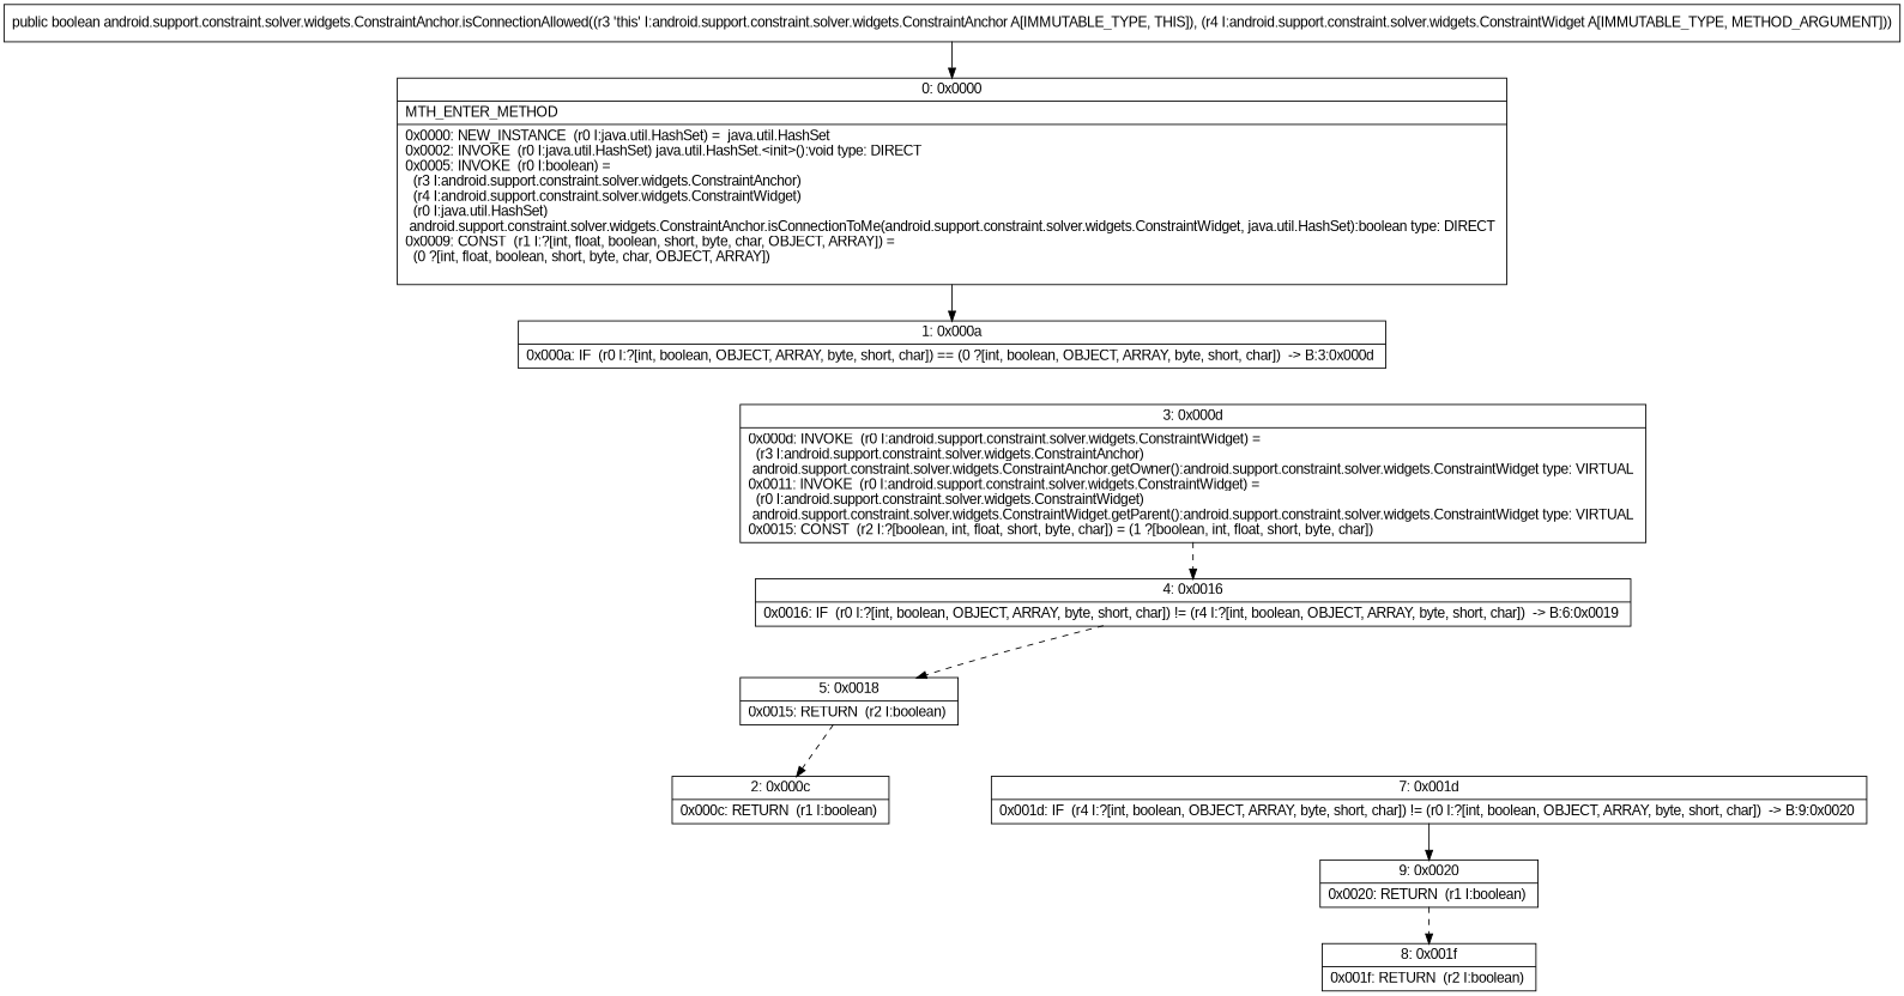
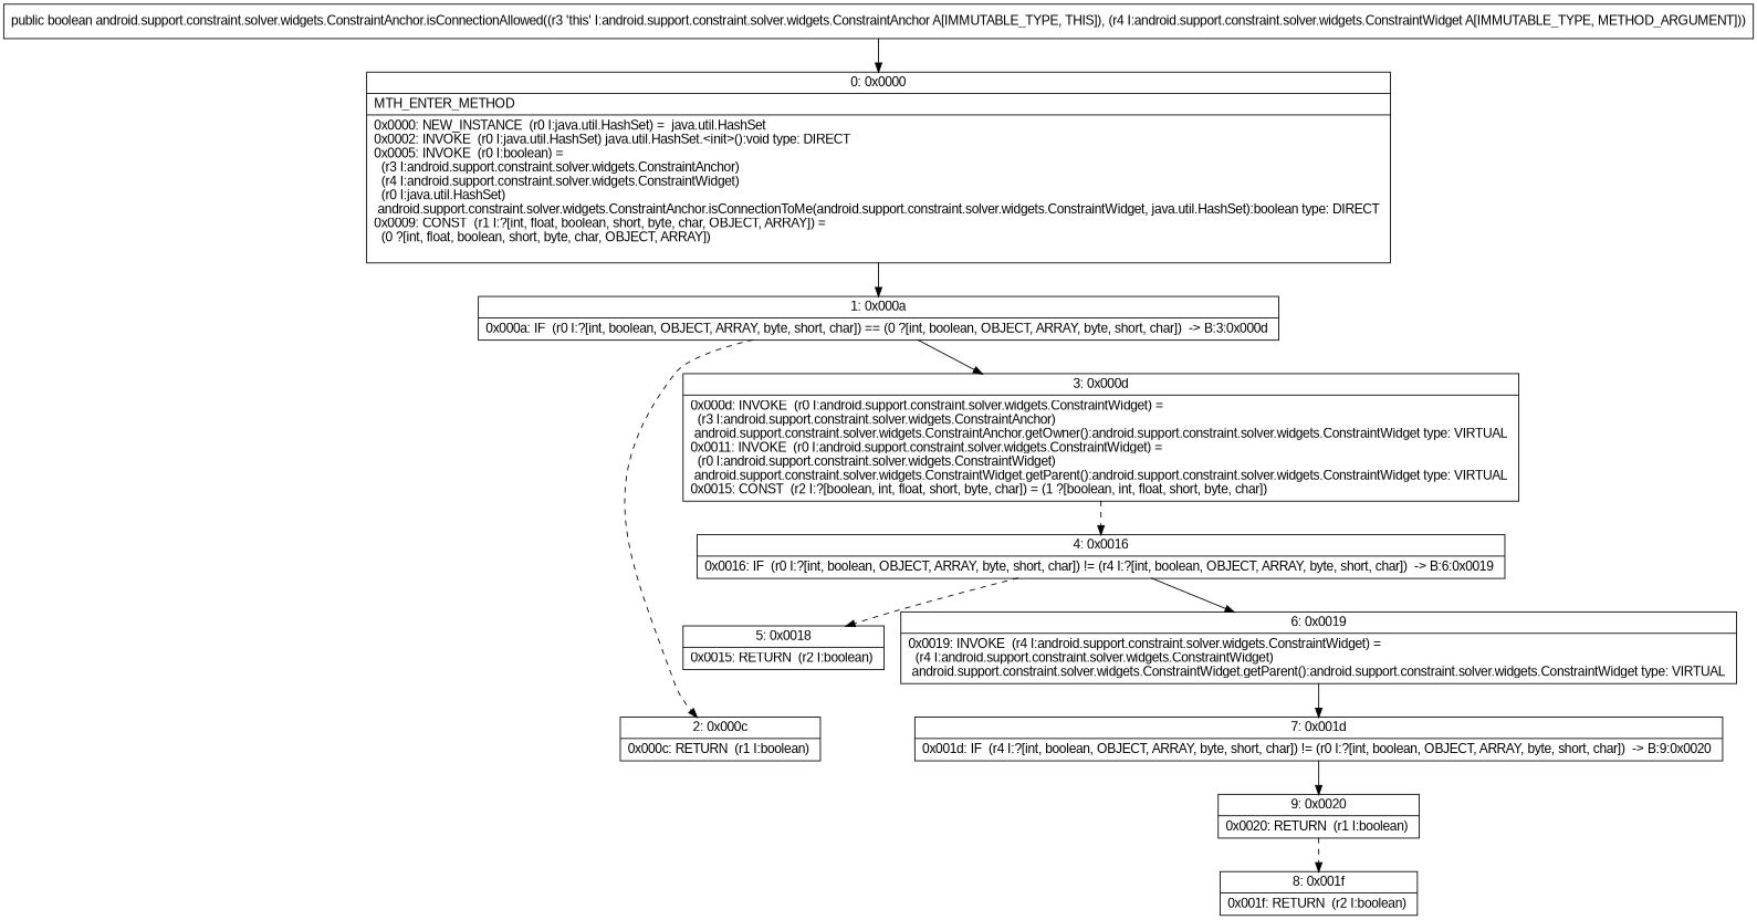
  digraph {
    fontname="Liberation Sans"
    node [fontname="Liberation Sans" shape=record]
    edge [fontname="Liberation Sans"]
    n1 [label="{0\:\ 0x0000|MTH_ENTER_METHOD\l|0x0000: NEW_INSTANCE  (r0 I:java.util.HashSet) =  java.util.HashSet \l0x0002: INVOKE  (r0 I:java.util.HashSet) java.util.HashSet.\<init\>():void type: DIRECT \l0x0005: INVOKE  (r0 I:boolean) = \l  (r3 I:android.support.constraint.solver.widgets.ConstraintAnchor)\l  (r4 I:android.support.constraint.solver.widgets.ConstraintWidget)\l  (r0 I:java.util.HashSet)\l android.support.constraint.solver.widgets.ConstraintAnchor.isConnectionToMe(android.support.constraint.solver.widgets.ConstraintWidget, java.util.HashSet):boolean type: DIRECT \l0x0009: CONST  (r1 I:?[int, float, boolean, short, byte, char, OBJECT, ARRAY]) = \l  (0 ?[int, float, boolean, short, byte, char, OBJECT, ARRAY])\l \l}"]
    n2 [label="{1\:\ 0x000a|0x000a: IF  (r0 I:?[int, boolean, OBJECT, ARRAY, byte, short, char]) == (0 ?[int, boolean, OBJECT, ARRAY, byte, short, char])  \-\> B:3:0x000d \l}"]
    n3 [label="{2\:\ 0x000c|0x000c: RETURN  (r1 I:boolean) \l}"]
    n4 [label="{3\:\ 0x000d|0x000d: INVOKE  (r0 I:android.support.constraint.solver.widgets.ConstraintWidget) = \l  (r3 I:android.support.constraint.solver.widgets.ConstraintAnchor)\l android.support.constraint.solver.widgets.ConstraintAnchor.getOwner():android.support.constraint.solver.widgets.ConstraintWidget type: VIRTUAL \l0x0011: INVOKE  (r0 I:android.support.constraint.solver.widgets.ConstraintWidget) = \l  (r0 I:android.support.constraint.solver.widgets.ConstraintWidget)\l android.support.constraint.solver.widgets.ConstraintWidget.getParent():android.support.constraint.solver.widgets.ConstraintWidget type: VIRTUAL \l0x0015: CONST  (r2 I:?[boolean, int, float, short, byte, char]) = (1 ?[boolean, int, float, short, byte, char]) \l}"]
    n5 [label="{4\:\ 0x0016|0x0016: IF  (r0 I:?[int, boolean, OBJECT, ARRAY, byte, short, char]) != (r4 I:?[int, boolean, OBJECT, ARRAY, byte, short, char])  \-\> B:6:0x0019 \l}"]
    n6 [label="{5\:\ 0x0018|0x0015: RETURN  (r2 I:boolean) \l}"]
+   n7 [label="{6\:\ 0x0019|0x0019: INVOKE  (r4 I:android.support.constraint.solver.widgets.ConstraintWidget) = \l  (r4 I:android.support.constraint.solver.widgets.ConstraintWidget)\l android.support.constraint.solver.widgets.ConstraintWidget.getParent():android.support.constraint.solver.widgets.ConstraintWidget type: VIRTUAL \l}"]
    n8 [label="{7\:\ 0x001d|0x001d: IF  (r4 I:?[int, boolean, OBJECT, ARRAY, byte, short, char]) != (r0 I:?[int, boolean, OBJECT, ARRAY, byte, short, char])  \-\> B:9:0x0020 \l}"]
    n9 [label="{9\:\ 0x0020|0x0020: RETURN  (r1 I:boolean) \l}"]
    n10 [label="{8\:\ 0x001f|0x001f: RETURN  (r2 I:boolean) \l}"]
    n11 [label="{public boolean android.support.constraint.solver.widgets.ConstraintAnchor.isConnectionAllowed((r3 'this' I:android.support.constraint.solver.widgets.ConstraintAnchor A[IMMUTABLE_TYPE, THIS]), (r4 I:android.support.constraint.solver.widgets.ConstraintWidget A[IMMUTABLE_TYPE, METHOD_ARGUMENT])) }"]
    n1 -> n2
-   n6 -> n3 [style=dashed]
+   n2 -> n3 [style=dashed]
+   n2 -> n4
    n4 -> n5 [style=dashed]
    n5 -> n6 [style=dashed]
+   n5 -> n7
+   n7 -> n8
    n8 -> n9
    n9 -> n10 [style=dashed]
    n11 -> n1
  }
